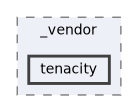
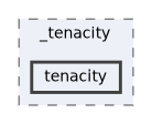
  digraph {
    compound=true
    n1 [color=grey25 fillcolor="#edf0f7" fontname=Helvetica fontsize=10 height=0.2 label=tenacity shape=box style="filled,bold" width=0.4]
    subgraph cluster_1 {
      bgcolor="#edf0f7"
      fontname=Helvetica
      fontsize=10
-     label=_vendor
+     label=_tenacity
      pencolor=grey50
      style="filled,dashed"
      n1
    }
  }
